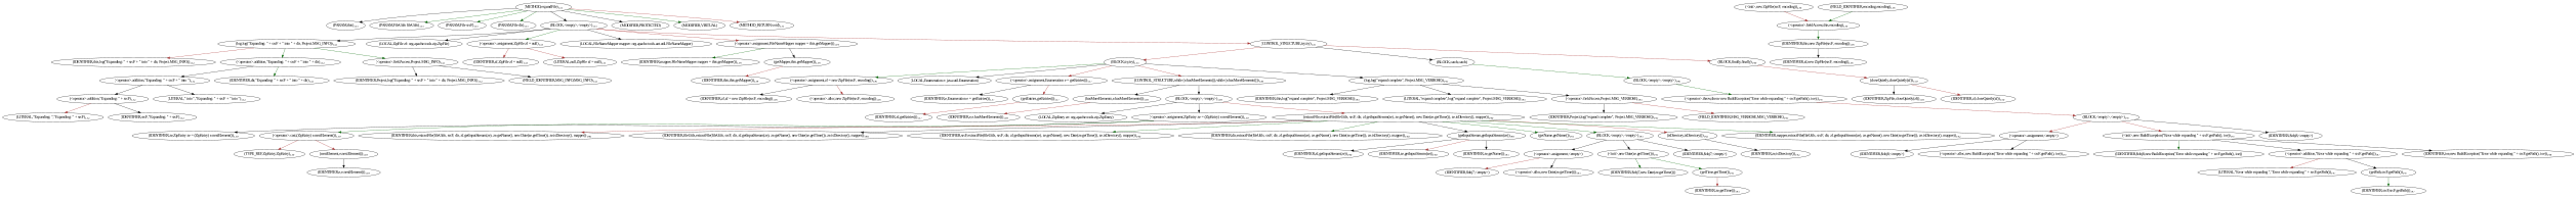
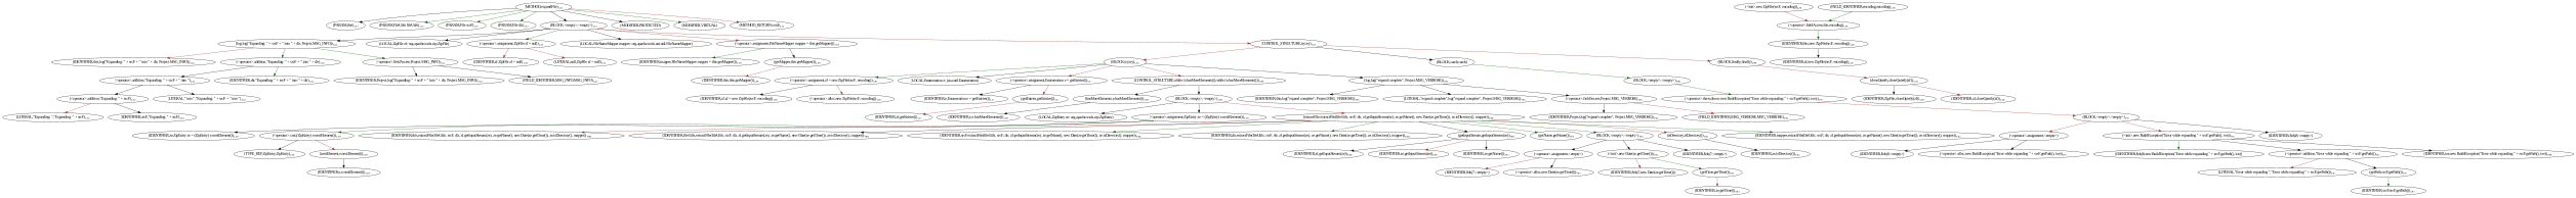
  digraph {
    fontname="Liberation Serif"
    node [fontname="Liberation Serif"]
    edge [color=black fontname="Liberation Serif"]
    n1 [label=<(METHOD,expandFile)<SUB>131</SUB>>]
    n2 [label=<(PARAM,this)<SUB>131</SUB>>]
    n3 [label=<(PARAM,FileUtils fileUtils)<SUB>131</SUB>>]
    n4 [label=<(PARAM,File srcF)<SUB>131</SUB>>]
    n5 [label=<(PARAM,File dir)<SUB>131</SUB>>]
    n6 [label=<(BLOCK,&lt;empty&gt;,&lt;empty&gt;)<SUB>131</SUB>>]
    n7 [label=<(MODIFIER,PROTECTED)>]
    n8 [label=<(MODIFIER,VIRTUAL)>]
    n9 [label=<(METHOD_RETURN,void)<SUB>131</SUB>>]
    n10 [label=<(log,log(&quot;Expanding: &quot; + srcF + &quot; into &quot; + dir, Project.MSG_INFO))<SUB>132</SUB>>]
    n11 [label=<(LOCAL,ZipFile zf: org.apache.tools.zip.ZipFile)>]
    n12 [label=<(&lt;operator&gt;.assignment,ZipFile zf = null)<SUB>133</SUB>>]
    n13 [label=<(LOCAL,FileNameMapper mapper: org.apache.tools.ant.util.FileNameMapper)>]
    n14 [label=<(&lt;operator&gt;.assignment,FileNameMapper mapper = this.getMapper())<SUB>134</SUB>>]
    n15 [label=<(CONTROL_STRUCTURE,try,try)<SUB>135</SUB>>]
    n16 [label=<(IDENTIFIER,this,log(&quot;Expanding: &quot; + srcF + &quot; into &quot; + dir, Project.MSG_INFO))<SUB>132</SUB>>]
    n17 [label=<(&lt;operator&gt;.addition,&quot;Expanding: &quot; + srcF + &quot; into &quot; + dir)<SUB>132</SUB>>]
    n18 [label=<(&lt;operator&gt;.fieldAccess,Project.MSG_INFO)<SUB>132</SUB>>]
    n19 [label=<(IDENTIFIER,zf,ZipFile zf = null)<SUB>133</SUB>>]
    n20 [label=<(LITERAL,null,ZipFile zf = null)<SUB>133</SUB>>]
    n21 [label=<(IDENTIFIER,mapper,FileNameMapper mapper = this.getMapper())<SUB>134</SUB>>]
    n22 [label=<(getMapper,this.getMapper())<SUB>134</SUB>>]
    n23 [label=<(BLOCK,try,try)<SUB>135</SUB>>]
    n24 [label=<(BLOCK,catch,catch)>]
    n25 [label=<(BLOCK,finally,finally)<SUB>149</SUB>>]
    n26 [label=<(&lt;operator&gt;.addition,&quot;Expanding: &quot; + srcF + &quot; into &quot;)<SUB>132</SUB>>]
    n27 [label=<(IDENTIFIER,dir,&quot;Expanding: &quot; + srcF + &quot; into &quot; + dir)<SUB>132</SUB>>]
    n28 [label=<(IDENTIFIER,Project,log(&quot;Expanding: &quot; + srcF + &quot; into &quot; + dir, Project.MSG_INFO))<SUB>132</SUB>>]
    n29 [label=<(FIELD_IDENTIFIER,MSG_INFO,MSG_INFO)<SUB>132</SUB>>]
    n30 [label=<(&lt;operator&gt;.addition,&quot;Expanding: &quot; + srcF)<SUB>132</SUB>>]
    n31 [label=<(LITERAL,&quot; into &quot;,&quot;Expanding: &quot; + srcF + &quot; into &quot;)<SUB>132</SUB>>]
    n32 [label=<(LITERAL,&quot;Expanding: &quot;,&quot;Expanding: &quot; + srcF)<SUB>132</SUB>>]
    n33 [label=<(IDENTIFIER,srcF,&quot;Expanding: &quot; + srcF)<SUB>132</SUB>>]
    n34 [label=<(IDENTIFIER,this,this.getMapper())<SUB>134</SUB>>]
    n35 [label=<(&lt;operator&gt;.assignment,zf = new ZipFile(srcF, encoding))<SUB>136</SUB>>]
    n36 [label=<(LOCAL,Enumeration e: java.util.Enumeration)>]
    n37 [label=<(&lt;operator&gt;.assignment,Enumeration e = getEntries())<SUB>137</SUB>>]
    n38 [label=<(CONTROL_STRUCTURE,while (e.hasMoreElements()),while (e.hasMoreElements()))<SUB>138</SUB>>]
    n39 [label=<(log,log(&quot;expand complete&quot;, Project.MSG_VERBOSE))<SUB>145</SUB>>]
    n40 [label=<(BLOCK,&lt;empty&gt;,&lt;empty&gt;)<SUB>146</SUB>>]
    n41 [label=<(closeQuietly,closeQuietly(zf))<SUB>150</SUB>>]
    n42 [label=<(IDENTIFIER,zf,zf = new ZipFile(srcF, encoding))<SUB>136</SUB>>]
    n43 [label=<(&lt;operator&gt;.alloc,new ZipFile(srcF, encoding))<SUB>136</SUB>>]
    n44 [label=<(&lt;init&gt;,new ZipFile(srcF, encoding))<SUB>236</SUB>>]
    n45 [label=<(&lt;operator&gt;.fieldAccess,this.encoding)<SUB>136</SUB>>]
    n46 [label=<(IDENTIFIER,e,Enumeration e = getEntries())<SUB>137</SUB>>]
    n47 [label=<(getEntries,getEntries())<SUB>137</SUB>>]
    n48 [label=<(hasMoreElements,e.hasMoreElements())<SUB>138</SUB>>]
    n49 [label=<(BLOCK,&lt;empty&gt;,&lt;empty&gt;)<SUB>138</SUB>>]
    n50 [label=<(IDENTIFIER,this,log(&quot;expand complete&quot;, Project.MSG_VERBOSE))<SUB>145</SUB>>]
    n51 [label=<(LITERAL,&quot;expand complete&quot;,log(&quot;expand complete&quot;, Project.MSG_VERBOSE))<SUB>145</SUB>>]
    n52 [label=<(&lt;operator&gt;.fieldAccess,Project.MSG_VERBOSE)<SUB>145</SUB>>]
    n53 [label=<(IDENTIFIER,zf,new ZipFile(srcF, encoding))<SUB>136</SUB>>]
    n54 [label=<(IDENTIFIER,this,new ZipFile(srcF, encoding))<SUB>136</SUB>>]
    n55 [label=<(FIELD_IDENTIFIER,encoding,encoding)<SUB>136</SUB>>]
    n56 [label=<(IDENTIFIER,zf,getEntries())<SUB>137</SUB>>]
    n57 [label=<(IDENTIFIER,e,e.hasMoreElements())<SUB>138</SUB>>]
    n58 [label=<(LOCAL,ZipEntry ze: org.apache.tools.zip.ZipEntry)>]
    n59 [label=<(&lt;operator&gt;.assignment,ZipEntry ze = (ZipEntry) e.nextElement())<SUB>139</SUB>>]
    n60 [label=<(extractFile,extractFile(fileUtils, srcF, dir, zf.getInputStream(ze), ze.getName(), new Date(ze.getTime()), ze.isDirectory(), mapper))<SUB>140</SUB>>]
    n61 [label=<(IDENTIFIER,ze,ZipEntry ze = (ZipEntry) e.nextElement())<SUB>139</SUB>>]
    n62 [label=<(&lt;operator&gt;.cast,(ZipEntry) e.nextElement())<SUB>139</SUB>>]
    n63 [label=<(IDENTIFIER,this,extractFile(fileUtils, srcF, dir, zf.getInputStream(ze), ze.getName(), new Date(ze.getTime()), ze.isDirectory(), mapper))<SUB>140</SUB>>]
    n64 [label=<(IDENTIFIER,fileUtils,extractFile(fileUtils, srcF, dir, zf.getInputStream(ze), ze.getName(), new Date(ze.getTime()), ze.isDirectory(), mapper))<SUB>140</SUB>>]
    n65 [label=<(IDENTIFIER,srcF,extractFile(fileUtils, srcF, dir, zf.getInputStream(ze), ze.getName(), new Date(ze.getTime()), ze.isDirectory(), mapper))<SUB>140</SUB>>]
    n66 [label=<(IDENTIFIER,dir,extractFile(fileUtils, srcF, dir, zf.getInputStream(ze), ze.getName(), new Date(ze.getTime()), ze.isDirectory(), mapper))<SUB>140</SUB>>]
    n67 [label=<(getInputStream,getInputStream(ze))<SUB>140</SUB>>]
    n68 [label=<(getName,getName())<SUB>141</SUB>>]
    n69 [label=<(BLOCK,&lt;empty&gt;,&lt;empty&gt;)<SUB>141</SUB>>]
    n70 [label=<(isDirectory,isDirectory())<SUB>142</SUB>>]
    n71 [label=<(IDENTIFIER,mapper,extractFile(fileUtils, srcF, dir, zf.getInputStream(ze), ze.getName(), new Date(ze.getTime()), ze.isDirectory(), mapper))<SUB>142</SUB>>]
    n72 [label=<(TYPE_REF,ZipEntry,ZipEntry)<SUB>139</SUB>>]
    n73 [label=<(nextElement,e.nextElement())<SUB>139</SUB>>]
    n74 [label=<(IDENTIFIER,e,e.nextElement())<SUB>139</SUB>>]
    n75 [label=<(IDENTIFIER,zf,getInputStream(ze))<SUB>140</SUB>>]
    n76 [label=<(IDENTIFIER,ze,getInputStream(ze))<SUB>140</SUB>>]
    n77 [label=<(IDENTIFIER,ze,getName())<SUB>141</SUB>>]
    n78 [label=<(&lt;operator&gt;.assignment,&lt;empty&gt;)>]
    n79 [label=<(&lt;init&gt;,new Date(ze.getTime()))<SUB>141</SUB>>]
    n80 [label=<(IDENTIFIER,$obj7,&lt;empty&gt;)>]
    n81 [label=<(IDENTIFIER,ze,isDirectory())<SUB>142</SUB>>]
    n82 [label=<(IDENTIFIER,$obj7,&lt;empty&gt;)>]
    n83 [label=<(&lt;operator&gt;.alloc,new Date(ze.getTime()))<SUB>141</SUB>>]
    n84 [label=<(IDENTIFIER,$obj7,new Date(ze.getTime()))>]
    n85 [label=<(getTime,getTime())<SUB>141</SUB>>]
    n86 [label=<(IDENTIFIER,ze,getTime())<SUB>141</SUB>>]
    n87 [label=<(IDENTIFIER,Project,log(&quot;expand complete&quot;, Project.MSG_VERBOSE))<SUB>145</SUB>>]
    n88 [label=<(FIELD_IDENTIFIER,MSG_VERBOSE,MSG_VERBOSE)<SUB>145</SUB>>]
    n89 [label=<(&lt;operator&gt;.throw,throw new BuildException(&quot;Error while expanding &quot; + srcF.getPath(), ioe);)<SUB>147</SUB>>]
    n90 [label=<(BLOCK,&lt;empty&gt;,&lt;empty&gt;)<SUB>147</SUB>>]
    n91 [label=<(&lt;operator&gt;.assignment,&lt;empty&gt;)>]
    n92 [label=<(&lt;init&gt;,new BuildException(&quot;Error while expanding &quot; + srcF.getPath(), ioe))<SUB>147</SUB>>]
    n93 [label=<(IDENTIFIER,$obj8,&lt;empty&gt;)>]
    n94 [label=<(IDENTIFIER,$obj8,&lt;empty&gt;)>]
    n95 [label=<(&lt;operator&gt;.alloc,new BuildException(&quot;Error while expanding &quot; + srcF.getPath(), ioe))<SUB>147</SUB>>]
    n96 [label=<(IDENTIFIER,$obj8,new BuildException(&quot;Error while expanding &quot; + srcF.getPath(), ioe))>]
    n97 [label=<(&lt;operator&gt;.addition,&quot;Error while expanding &quot; + srcF.getPath())<SUB>147</SUB>>]
    n98 [label=<(IDENTIFIER,ioe,new BuildException(&quot;Error while expanding &quot; + srcF.getPath(), ioe))<SUB>148</SUB>>]
    n99 [label=<(LITERAL,&quot;Error while expanding &quot;,&quot;Error while expanding &quot; + srcF.getPath())<SUB>147</SUB>>]
    n100 [label=<(getPath,srcF.getPath())<SUB>147</SUB>>]
    n101 [label=<(IDENTIFIER,srcF,srcF.getPath())<SUB>147</SUB>>]
    n102 [label=<(IDENTIFIER,ZipFile,closeQuietly(zf))<SUB>150</SUB>>]
    n103 [label=<(IDENTIFIER,zf,closeQuietly(zf))<SUB>150</SUB>>]
    n1 -> n2
    n1 -> n3 [color=darkgreen]
    n1 -> n4 [color=darkgreen]
    n1 -> n5 [color=darkgreen]
    n1 -> n6
    n1 -> n7
    n1 -> n8 [color=darkgreen]
    n1 -> n9 [color=brown]
    n6 -> n10
    n6 -> n11
    n6 -> n12 [color=darkgreen]
    n6 -> n13
    n6 -> n14 [color=brown]
    n6 -> n15 [color=brown]
    n10 -> n16 [color=brown]
    n10 -> n17 [color=darkgreen]
    n10 -> n18 [color=darkgreen]
    n12 -> n19 [color=brown]
    n12 -> n20 [color=brown]
    n14 -> n21 [color=darkgreen]
    n14 -> n22
    n15 -> n23 [color=brown]
    n15 -> n24
    n15 -> n25 [color=brown]
    n17 -> n26
    n17 -> n27 [color=darkgreen]
    n18 -> n28
    n18 -> n29
    n22 -> n34 [color=brown]
    n23 -> n35 [color=darkgreen]
    n23 -> n36
    n23 -> n37 [color=brown]
    n23 -> n38 [color=brown]
    n23 -> n39
    n24 -> n40 [color=darkgreen]
    n25 -> n41 [color=brown]
    n26 -> n30
    n26 -> n31
    n30 -> n32 [color=brown]
    n30 -> n33
    n35 -> n42
    n35 -> n43 [color=brown]
    n37 -> n46
    n37 -> n47 [color=brown]
    n38 -> n48
    n38 -> n49
    n39 -> n50
    n39 -> n51
    n39 -> n52
    n40 -> n89 [color=darkgreen]
    n41 -> n102
    n41 -> n103 [color=brown]
    n44 -> n45 [color=brown]
    n45 -> n54 [color=darkgreen]
    n47 -> n56 [color=brown]
-   n48 -> n57 [color=brown]
+   n48 -> n57
    n49 -> n58
    n49 -> n59
    n49 -> n60 [color=brown]
    n52 -> n87
    n52 -> n88 [color=brown]
    n54 -> n53
    n55 -> n45 [color=darkgreen]
    n59 -> n61
    n59 -> n62 [color=darkgreen]
    n60 -> n63 [color=brown]
    n60 -> n64
    n60 -> n65 [color=darkgreen]
    n60 -> n66 [color=darkgreen]
    n60 -> n67
    n60 -> n68 [color=darkgreen]
    n60 -> n69 [color=darkgreen]
    n60 -> n70 [color=brown]
    n60 -> n71 [color=darkgreen]
-   n62 -> n72 [color=brown]
+   n62 -> n72
    n62 -> n73 [color=brown]
    n67 -> n75
    n67 -> n76 [color=brown]
    n67 -> n77
    n69 -> n78
    n69 -> n79
    n69 -> n80
    n70 -> n81
    n73 -> n74
    n78 -> n82 [color=brown]
    n78 -> n83
-   n79 -> n84 [color=darkgreen]
+   n79 -> n84 [color=brown]
    n79 -> n85 [color=darkgreen]
    n85 -> n86 [color=brown]
    n89 -> n90 [color=brown]
    n90 -> n91 [color=brown]
    n90 -> n92 [color=brown]
    n90 -> n93
    n91 -> n94
    n91 -> n95
    n92 -> n96 [color=darkgreen]
    n92 -> n97
    n92 -> n98
    n97 -> n99 [color=brown]
    n97 -> n100
    n100 -> n101 [color=darkgreen]
  }
